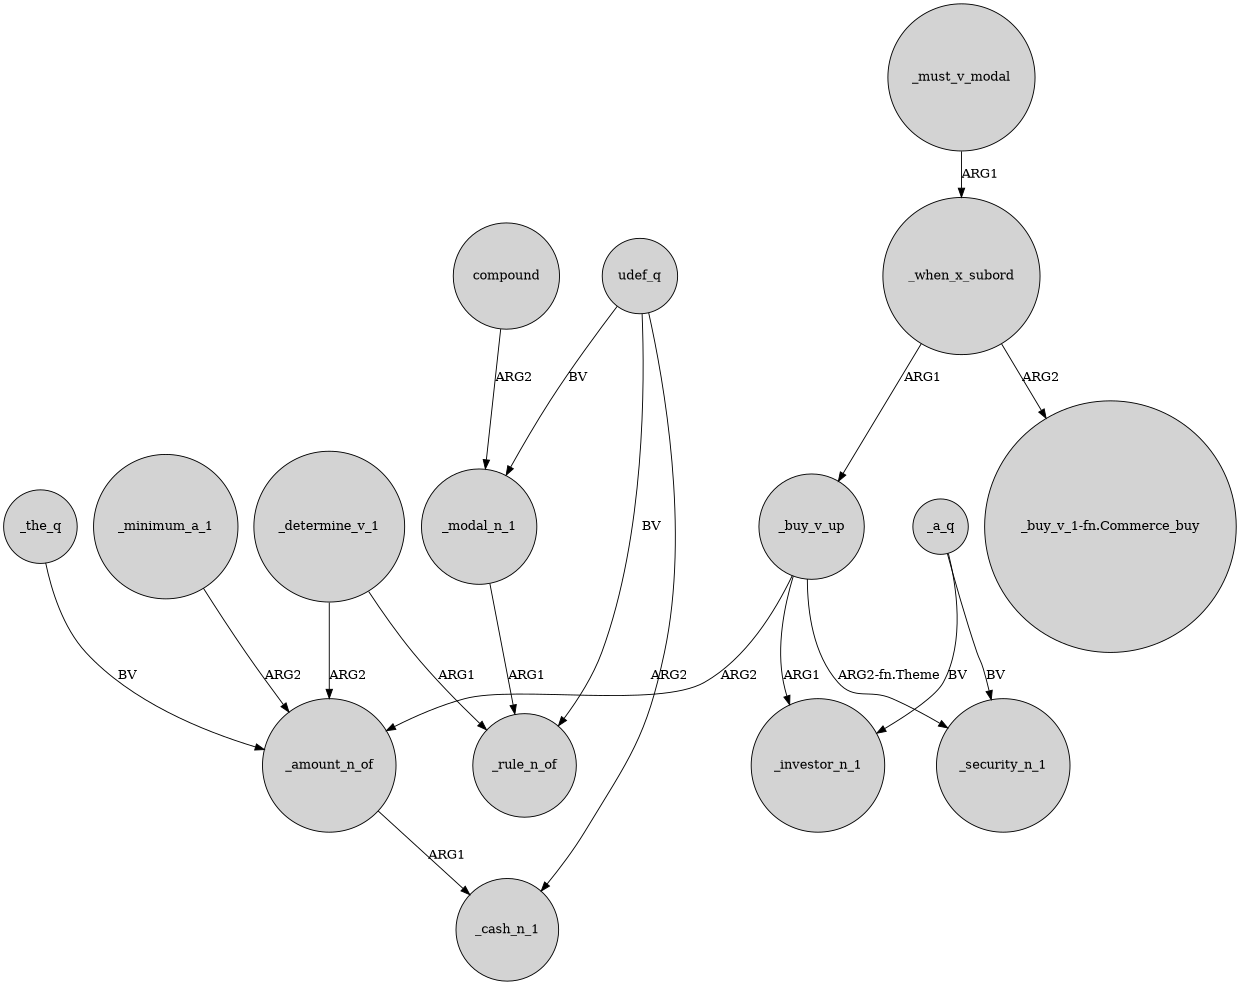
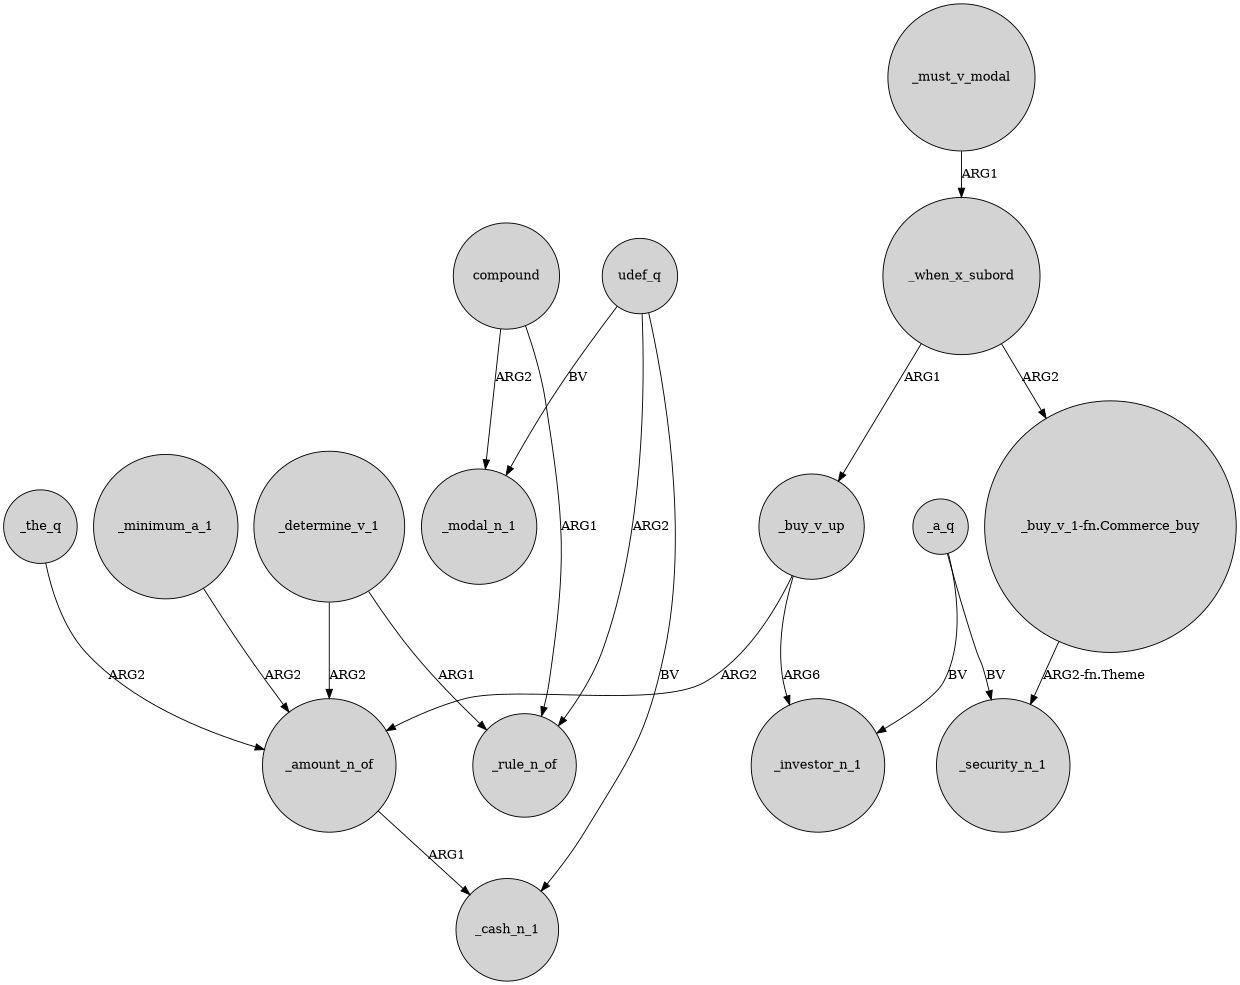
  digraph {
    node [shape=circle style=filled]
    udef_q
    _cash_n_1
    _rule_n_of
    n4 [label=_modal_n_1]
    _determine_v_1
    _amount_n_of
    n7 [label=_buy_v_up]
    _investor_n_1
    _must_v_modal
    _when_x_subord
    "_buy_v_1-fn.Commerce_buy"
    _security_n_1
    _minimum_a_1
    _a_q
    _the_q
    compound
-   udef_q -> _cash_n_1 [label=ARG2]
-   udef_q -> _rule_n_of [label=BV]
+   udef_q -> _cash_n_1 [label=BV]
+   udef_q -> _rule_n_of [label=ARG2]
    udef_q -> n4 [label=BV]
    _determine_v_1 -> _rule_n_of [label=ARG1]
    _determine_v_1 -> _amount_n_of [label=ARG2]
    _amount_n_of -> _cash_n_1 [label=ARG1]
    n7 -> _amount_n_of [label=ARG2]
-   n7 -> _investor_n_1 [label=ARG1]
+   n7 -> _investor_n_1 [label=ARG6]
    _must_v_modal -> _when_x_subord [label=ARG1]
    _when_x_subord -> n7 [label=ARG1]
    _when_x_subord -> "_buy_v_1-fn.Commerce_buy" [label=ARG2]
-   n7 -> _security_n_1 [label="ARG2-fn.Theme"]
+   "_buy_v_1-fn.Commerce_buy" -> _security_n_1 [label="ARG2-fn.Theme"]
    _minimum_a_1 -> _amount_n_of [label=ARG2]
    _a_q -> _investor_n_1 [label=BV]
    _a_q -> _security_n_1 [label=BV]
-   _the_q -> _amount_n_of [label=BV]
-   n4 -> _rule_n_of [label=ARG1]
+   _the_q -> _amount_n_of [label=ARG2]
+   compound -> _rule_n_of [label=ARG1]
    compound -> n4 [label=ARG2]
  }
